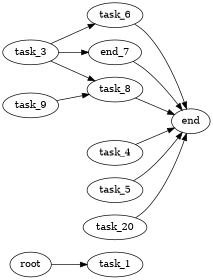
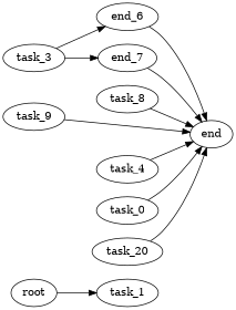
  digraph {
    rankdir=LR
    root
    task_1
    task_3
-   task_6
+   task_6 [label=end_6]
    n5 [label=end_7]
    task_8
    task_4
    end
-   task_5
+   task_5 [label=task_0]
    task_9
    n11 [label=task_20]
    root -> task_1
    task_3 -> task_6
    task_3 -> n5
-   task_3 -> task_8
    task_6 -> end
    n5 -> end
    task_8 -> end
    task_4 -> end
    task_5 -> end
-   task_9 -> task_8
+   task_9 -> end
    n11 -> end
  }
